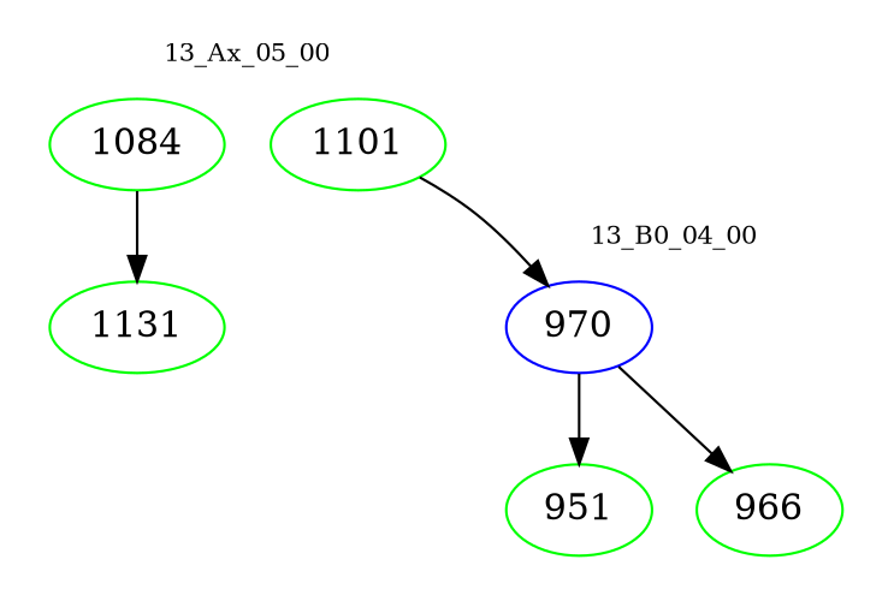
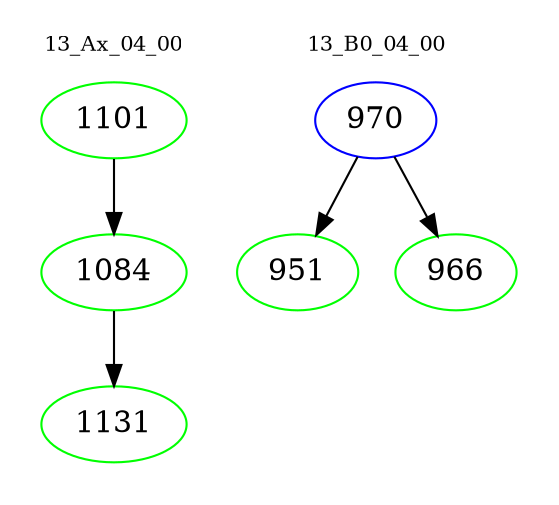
  digraph {
    node [color=green]
    edge [color=black]
    n1 [label=1101]
    n2 [label=1084]
    n3 [label=1131]
    n4 [color=blue label=970]
    n5 [label=951]
    n6 [label=966]
    subgraph cluster_1 {
      color=white
      fontsize=10
-     label="13_Ax_05_00"
+     label="13_Ax_04_00"
      n1
      n2
      n3
    }
    subgraph cluster_2 {
      color=white
      fontsize=10
      label="13_B0_04_00"
      n4
      n5
      n6
    }
-   n1 -> n4
+   n1 -> n2
    n2 -> n3
    n4 -> n5
    n4 -> n6
  }
